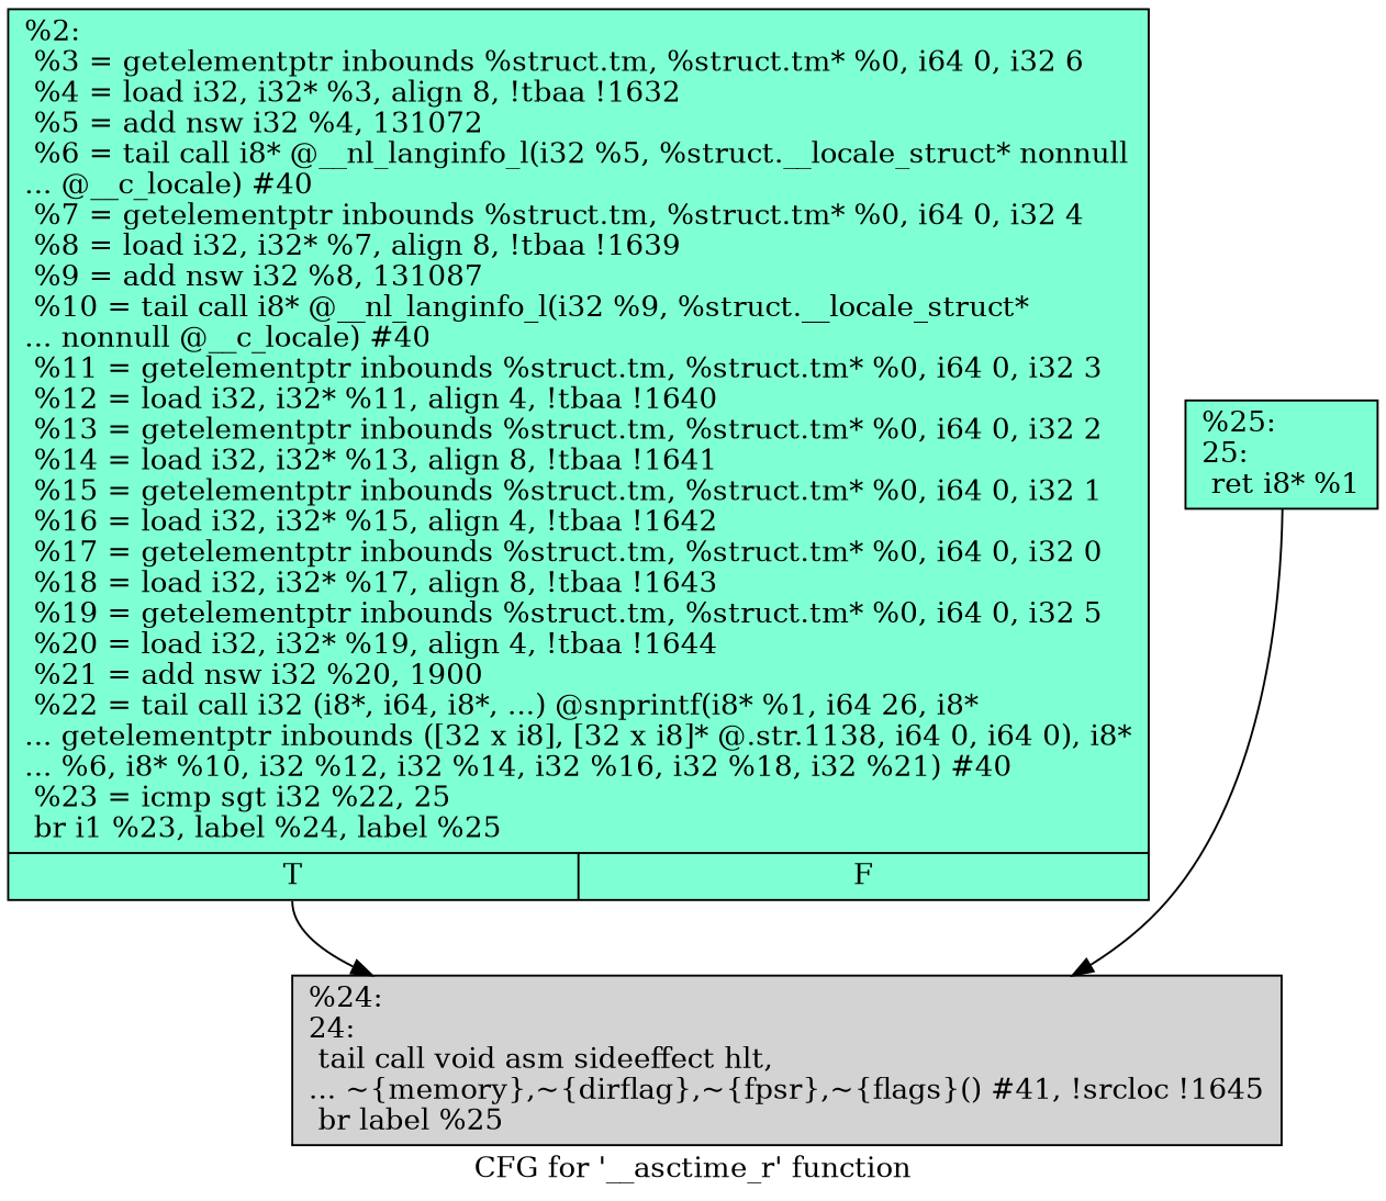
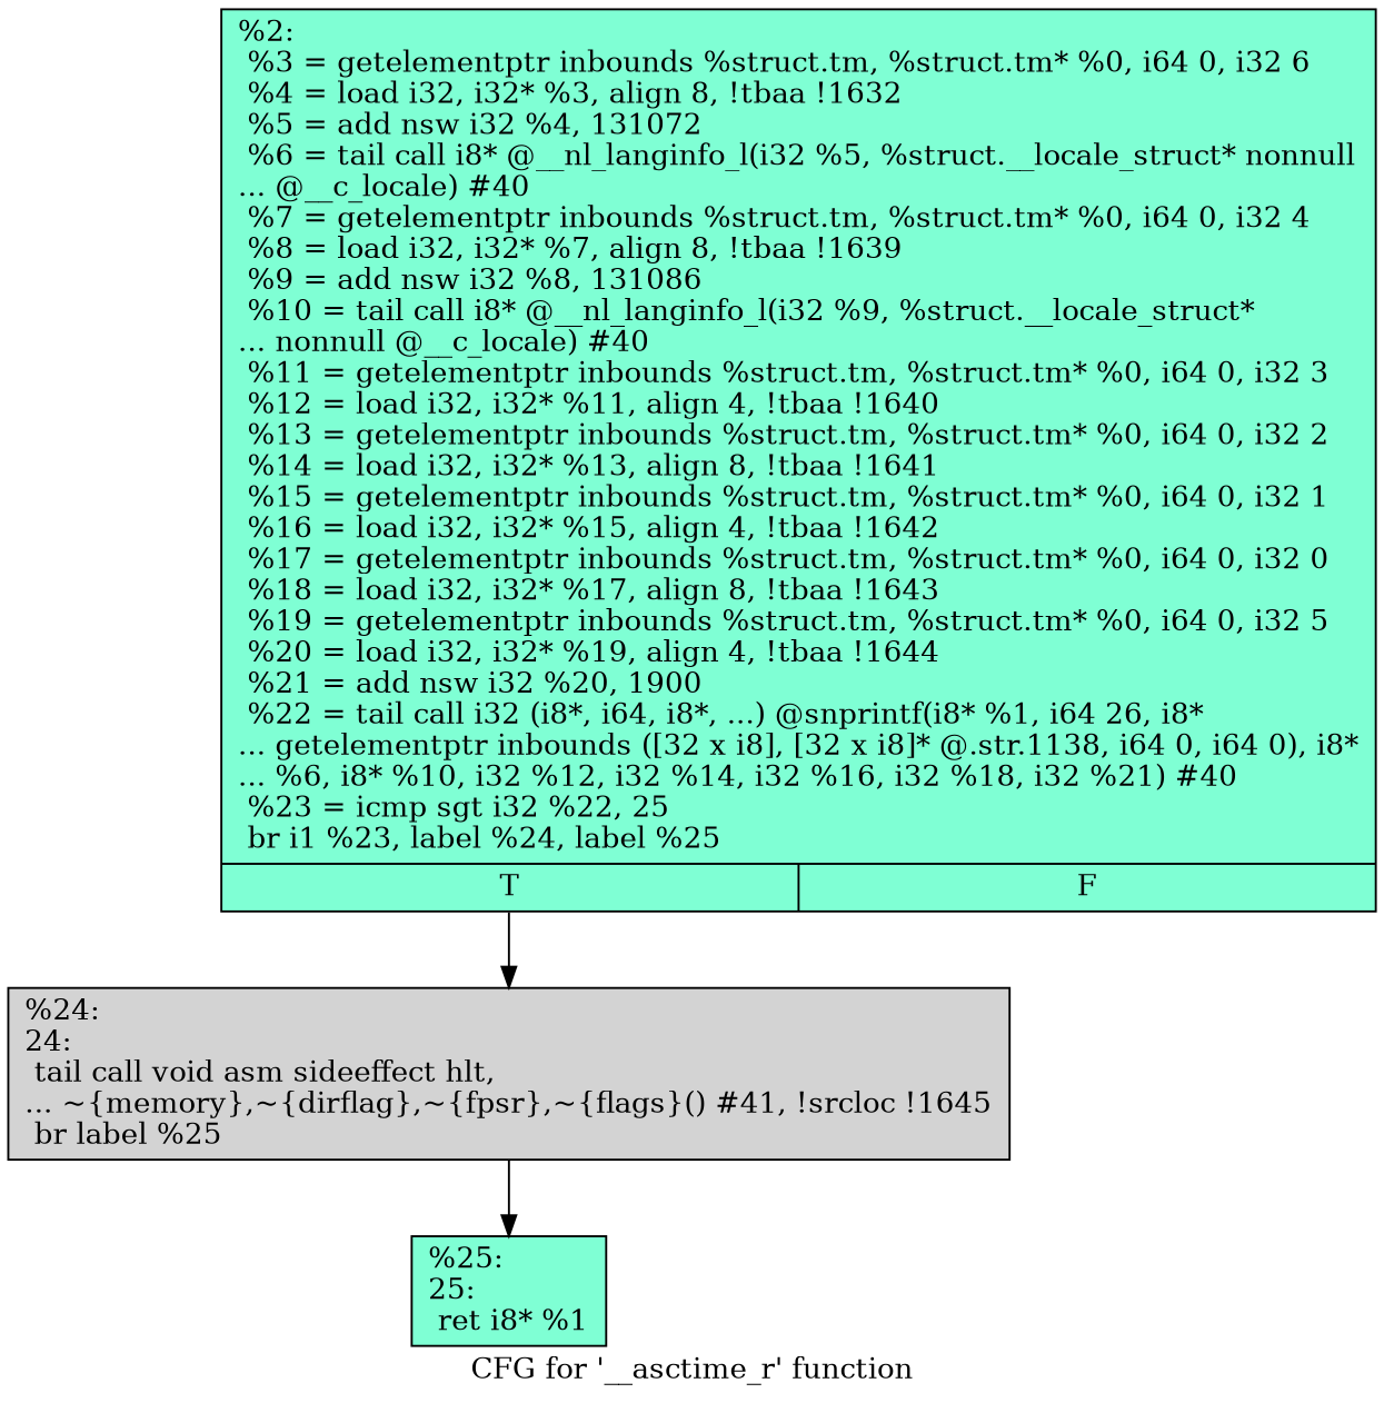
  digraph {
    label="CFG for '__asctime_r' function"
    node [fillcolor=aquamarine shape=record style=filled]
-   n1 [label="{%2:\l  %3 = getelementptr inbounds %struct.tm, %struct.tm* %0, i64 0, i32 6\l  %4 = load i32, i32* %3, align 8, !tbaa !1632\l  %5 = add nsw i32 %4, 131072\l  %6 = tail call i8* @__nl_langinfo_l(i32 %5, %struct.__locale_struct* nonnull\l... @__c_locale) #40\l  %7 = getelementptr inbounds %struct.tm, %struct.tm* %0, i64 0, i32 4\l  %8 = load i32, i32* %7, align 8, !tbaa !1639\l  %9 = add nsw i32 %8, 131087\l  %10 = tail call i8* @__nl_langinfo_l(i32 %9, %struct.__locale_struct*\l... nonnull @__c_locale) #40\l  %11 = getelementptr inbounds %struct.tm, %struct.tm* %0, i64 0, i32 3\l  %12 = load i32, i32* %11, align 4, !tbaa !1640\l  %13 = getelementptr inbounds %struct.tm, %struct.tm* %0, i64 0, i32 2\l  %14 = load i32, i32* %13, align 8, !tbaa !1641\l  %15 = getelementptr inbounds %struct.tm, %struct.tm* %0, i64 0, i32 1\l  %16 = load i32, i32* %15, align 4, !tbaa !1642\l  %17 = getelementptr inbounds %struct.tm, %struct.tm* %0, i64 0, i32 0\l  %18 = load i32, i32* %17, align 8, !tbaa !1643\l  %19 = getelementptr inbounds %struct.tm, %struct.tm* %0, i64 0, i32 5\l  %20 = load i32, i32* %19, align 4, !tbaa !1644\l  %21 = add nsw i32 %20, 1900\l  %22 = tail call i32 (i8*, i64, i8*, ...) @snprintf(i8* %1, i64 26, i8*\l... getelementptr inbounds ([32 x i8], [32 x i8]* @.str.1138, i64 0, i64 0), i8*\l... %6, i8* %10, i32 %12, i32 %14, i32 %16, i32 %18, i32 %21) #40\l  %23 = icmp sgt i32 %22, 25\l  br i1 %23, label %24, label %25\l|{<s0>T|<s1>F}}"]
+   n1 [label="{%2:\l  %3 = getelementptr inbounds %struct.tm, %struct.tm* %0, i64 0, i32 6\l  %4 = load i32, i32* %3, align 8, !tbaa !1632\l  %5 = add nsw i32 %4, 131072\l  %6 = tail call i8* @__nl_langinfo_l(i32 %5, %struct.__locale_struct* nonnull\l... @__c_locale) #40\l  %7 = getelementptr inbounds %struct.tm, %struct.tm* %0, i64 0, i32 4\l  %8 = load i32, i32* %7, align 8, !tbaa !1639\l  %9 = add nsw i32 %8, 131086\l  %10 = tail call i8* @__nl_langinfo_l(i32 %9, %struct.__locale_struct*\l... nonnull @__c_locale) #40\l  %11 = getelementptr inbounds %struct.tm, %struct.tm* %0, i64 0, i32 3\l  %12 = load i32, i32* %11, align 4, !tbaa !1640\l  %13 = getelementptr inbounds %struct.tm, %struct.tm* %0, i64 0, i32 2\l  %14 = load i32, i32* %13, align 8, !tbaa !1641\l  %15 = getelementptr inbounds %struct.tm, %struct.tm* %0, i64 0, i32 1\l  %16 = load i32, i32* %15, align 4, !tbaa !1642\l  %17 = getelementptr inbounds %struct.tm, %struct.tm* %0, i64 0, i32 0\l  %18 = load i32, i32* %17, align 8, !tbaa !1643\l  %19 = getelementptr inbounds %struct.tm, %struct.tm* %0, i64 0, i32 5\l  %20 = load i32, i32* %19, align 4, !tbaa !1644\l  %21 = add nsw i32 %20, 1900\l  %22 = tail call i32 (i8*, i64, i8*, ...) @snprintf(i8* %1, i64 26, i8*\l... getelementptr inbounds ([32 x i8], [32 x i8]* @.str.1138, i64 0, i64 0), i8*\l... %6, i8* %10, i32 %12, i32 %14, i32 %16, i32 %18, i32 %21) #40\l  %23 = icmp sgt i32 %22, 25\l  br i1 %23, label %24, label %25\l|{<s0>T|<s1>F}}"]
    n2 [fillcolor=lightgrey label="{%24:\l24:                                               \l  tail call void asm sideeffect hlt,\l... ~\{memory\},~\{dirflag\},~\{fpsr\},~\{flags\}() #41, !srcloc !1645\l  br label %25\l}"]
    n3 [label="{%25:\l25:                                               \l  ret i8* %1\l}"]
    n1 -> n2 [tailport=s0]
-   n3 -> n2
+   n2 -> n3
  }
